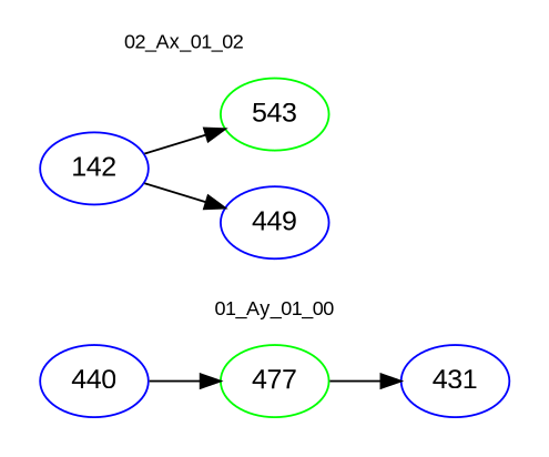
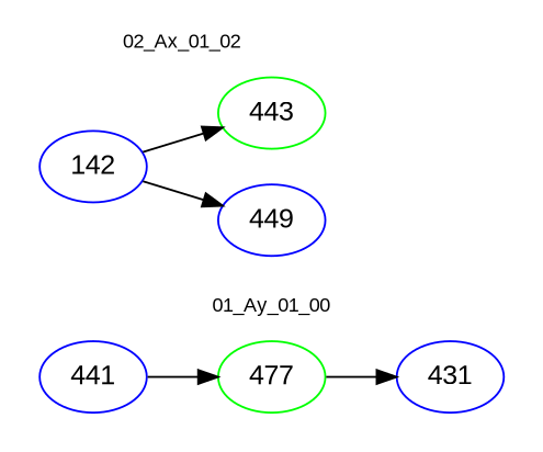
  digraph {
    fontname="Liberation Sans"
    rankdir=LR
    node [color=blue fontname="Liberation Sans"]
    edge [color=black fontname="Liberation Sans"]
-   n1 [label=440]
+   n1 [label=441]
    n2 [label=431]
    n3 [color=green label=477]
    n4 [label=142]
    n5 [label=449]
-   n6 [color=green label=543]
+   n6 [color=green label=443]
    subgraph cluster_1 {
      color=white
      fontsize=10
      label="01_Ay_01_00"
      n1
      n2
      n3
    }
    subgraph cluster_2 {
      color=white
      fontsize=10
      label="02_Ax_01_02"
      n4
      n5
      n6
    }
    n1 -> n3
    n3 -> n2
    n4 -> n5
    n4 -> n6
  }
